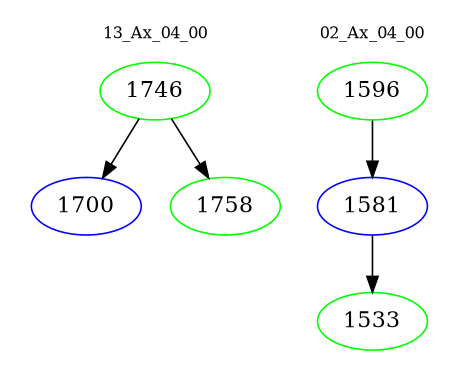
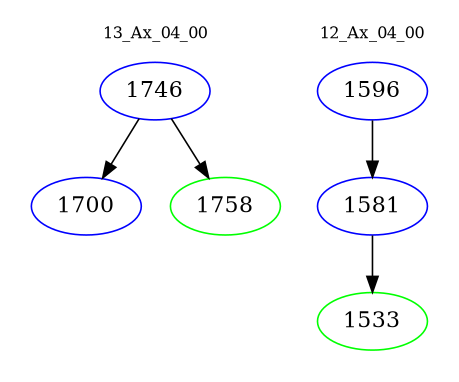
  digraph {
    node [color=blue]
    edge [color=black]
-   n1 [color=green label=1746]
+   n1 [label=1746]
    n2 [label=1700]
    n3 [color=green label=1758]
    n4 [label=1581]
    n5 [color=green label=1533]
-   n6 [color=green label=1596]
+   n6 [label=1596]
    subgraph cluster_1 {
      color=white
      fontsize=10
      label="13_Ax_04_00"
      n1
      n2
      n3
    }
    subgraph cluster_2 {
      color=white
      fontsize=10
-     label="02_Ax_04_00"
+     label="12_Ax_04_00"
      n4
      n5
      n6
    }
    n1 -> n2
    n1 -> n3
    n4 -> n5
    n6 -> n4
  }
